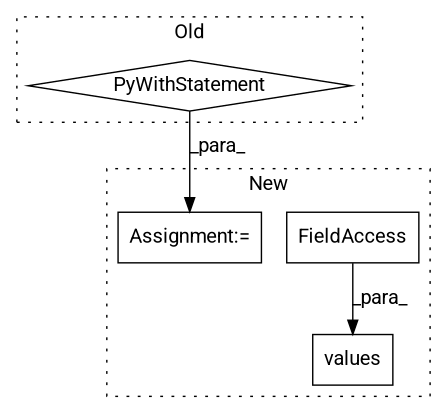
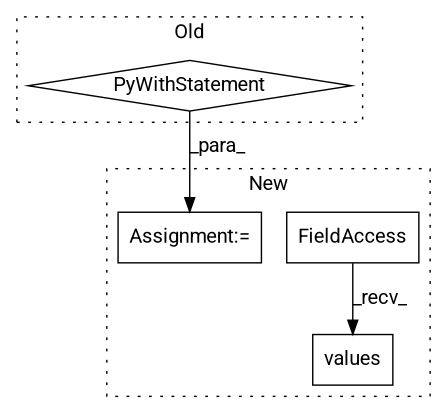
  digraph {
    fontname=Roboto
    node [fontname=Roboto shape=box]
    edge [fontname=Roboto]
    n1 [a=32 l=8 label=values s=9380]
    n2 [a=22 l=19 label=FieldAccess s=9360]
    n3 [a=7 l="82,2" label="Assignment:=" s="9254,9412"]
    n4 [a=104 l="10,2" label=PyWithStatement s="9177,9270" shape=diamond]
    subgraph cluster_1 {
      label=New
      style=dotted
      n1
      n2
      n3
    }
    subgraph cluster_2 {
      label=Old
      style=dotted
      n4
    }
-   n2 -> n1 [label=_para_]
+   n2 -> n1 [label=_recv_]
    n4 -> n3 [label=_para_]
  }
